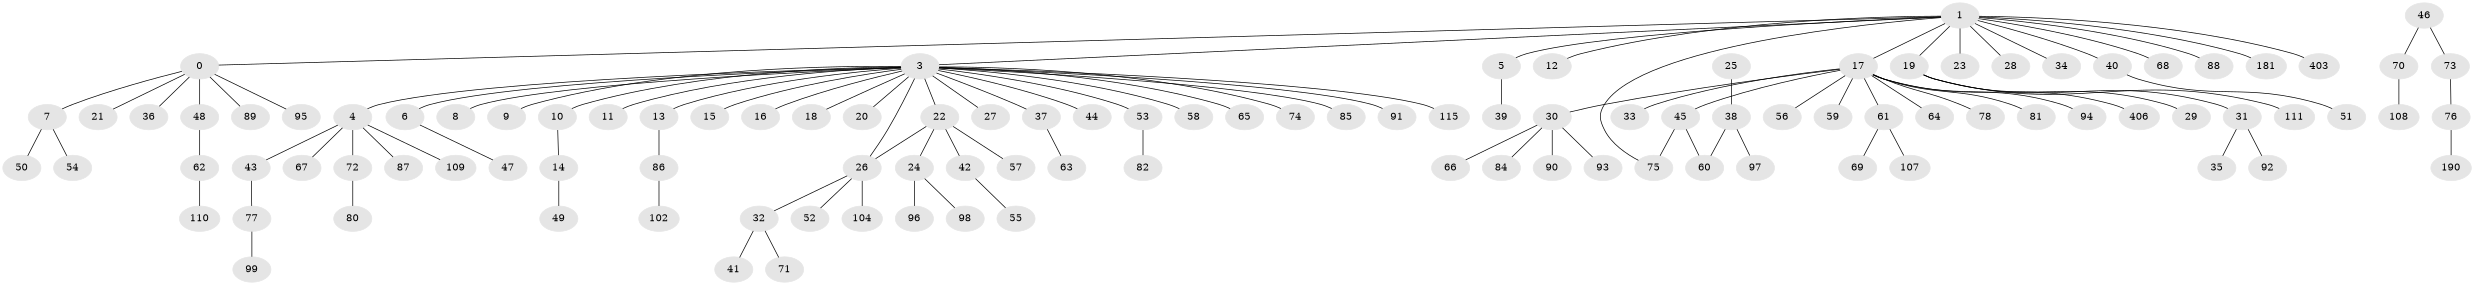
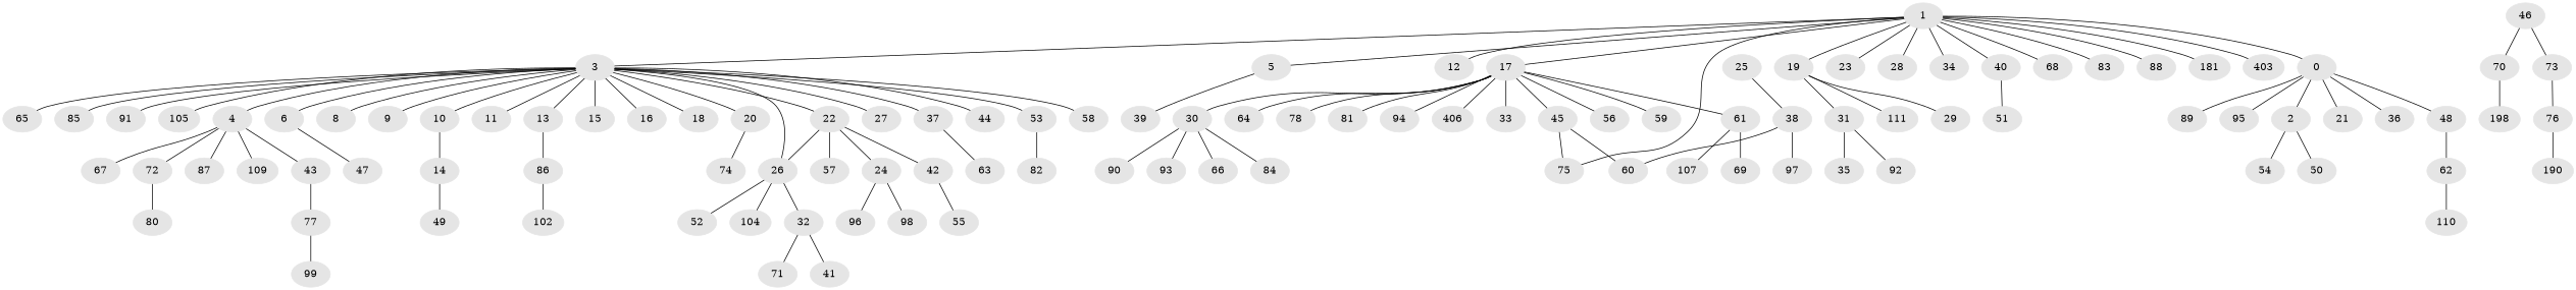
  graph {
    node [color=gray90 style=filled]
    n1 [label=0]
    1
    3
    5
    12
    17
    19
    23
    28
    34
    40
    68
    75
+   83
    88
    n16 [label=181]
    n17 [label=403]
-   7
+   7 [label=2]
    21
    36
    48
    89
    95
    4
    6
    8
    9
    10
    11
    13
    15
    16
    18
    20
    22
    27
    37
    44
    53
    58
    65
    74
    85
    91
-   105 [label=115]
+   105
    26
    39
    30
    33
    45
    56
    59
    61
    64
    78
    81
    94
    n58 [label=406]
    29
    31
    111
    51
    50
    54
    62
    43
    67
    72
    87
    109
    47
    14
    86
    24
    42
    57
    25
    38
    63
    82
    77
    80
    49
    102
    66
    84
    90
    93
    60
    69
    107
    35
    92
    96
    98
    32
    52
    104
    55
    97
    41
    71
    46
    70
    73
    99
-   108
+   108 [label=198]
    76
    110
    n110 [label=190]
    n1 -- 7
    n1 -- 21
    n1 -- 36
    n1 -- 48
    n1 -- 89
    n1 -- 95
    1 -- n1
    1 -- 3
    1 -- 5
    1 -- 12
    1 -- 17
    1 -- 19
    1 -- 23
    1 -- 28
    1 -- 34
    1 -- 40
    1 -- 68
    1 -- 75
+   1 -- 83
    1 -- 88
    1 -- n16
    1 -- n17
    3 -- 4
    3 -- 6
    3 -- 8
    3 -- 9
    3 -- 10
    3 -- 11
    3 -- 13
    3 -- 15
    3 -- 16
    3 -- 18
    3 -- 20
    3 -- 22
    3 -- 27
    3 -- 37
    3 -- 44
    3 -- 53
    3 -- 58
    3 -- 65
-   3 -- 74
+   20 -- 74
    3 -- 85
    3 -- 91
    3 -- 105
    3 -- 26
    5 -- 39
    17 -- 30
    17 -- 33
    17 -- 45
    17 -- 56
    17 -- 59
    17 -- 61
    17 -- 64
    17 -- 78
    17 -- 81
    17 -- 94
    17 -- n58
    19 -- 29
    19 -- 31
    19 -- 111
    40 -- 51
    7 -- 50
    7 -- 54
    48 -- 62
    4 -- 43
    4 -- 67
    4 -- 72
    4 -- 87
    4 -- 109
    6 -- 47
    10 -- 14
    13 -- 86
    22 -- 26
    22 -- 24
    22 -- 42
    22 -- 57
    37 -- 63
    53 -- 82
    26 -- 32
    26 -- 52
    26 -- 104
    30 -- 66
    30 -- 84
    30 -- 90
    30 -- 93
    45 -- 75
    45 -- 60
    61 -- 69
    61 -- 107
    31 -- 35
    31 -- 92
    62 -- 110
    43 -- 77
    72 -- 80
    14 -- 49
    86 -- 102
    24 -- 96
    24 -- 98
    42 -- 55
    25 -- 38
    38 -- 60
    38 -- 97
    77 -- 99
    32 -- 41
    32 -- 71
    46 -- 70
    46 -- 73
    70 -- 108
    73 -- 76
    76 -- n110
  }
